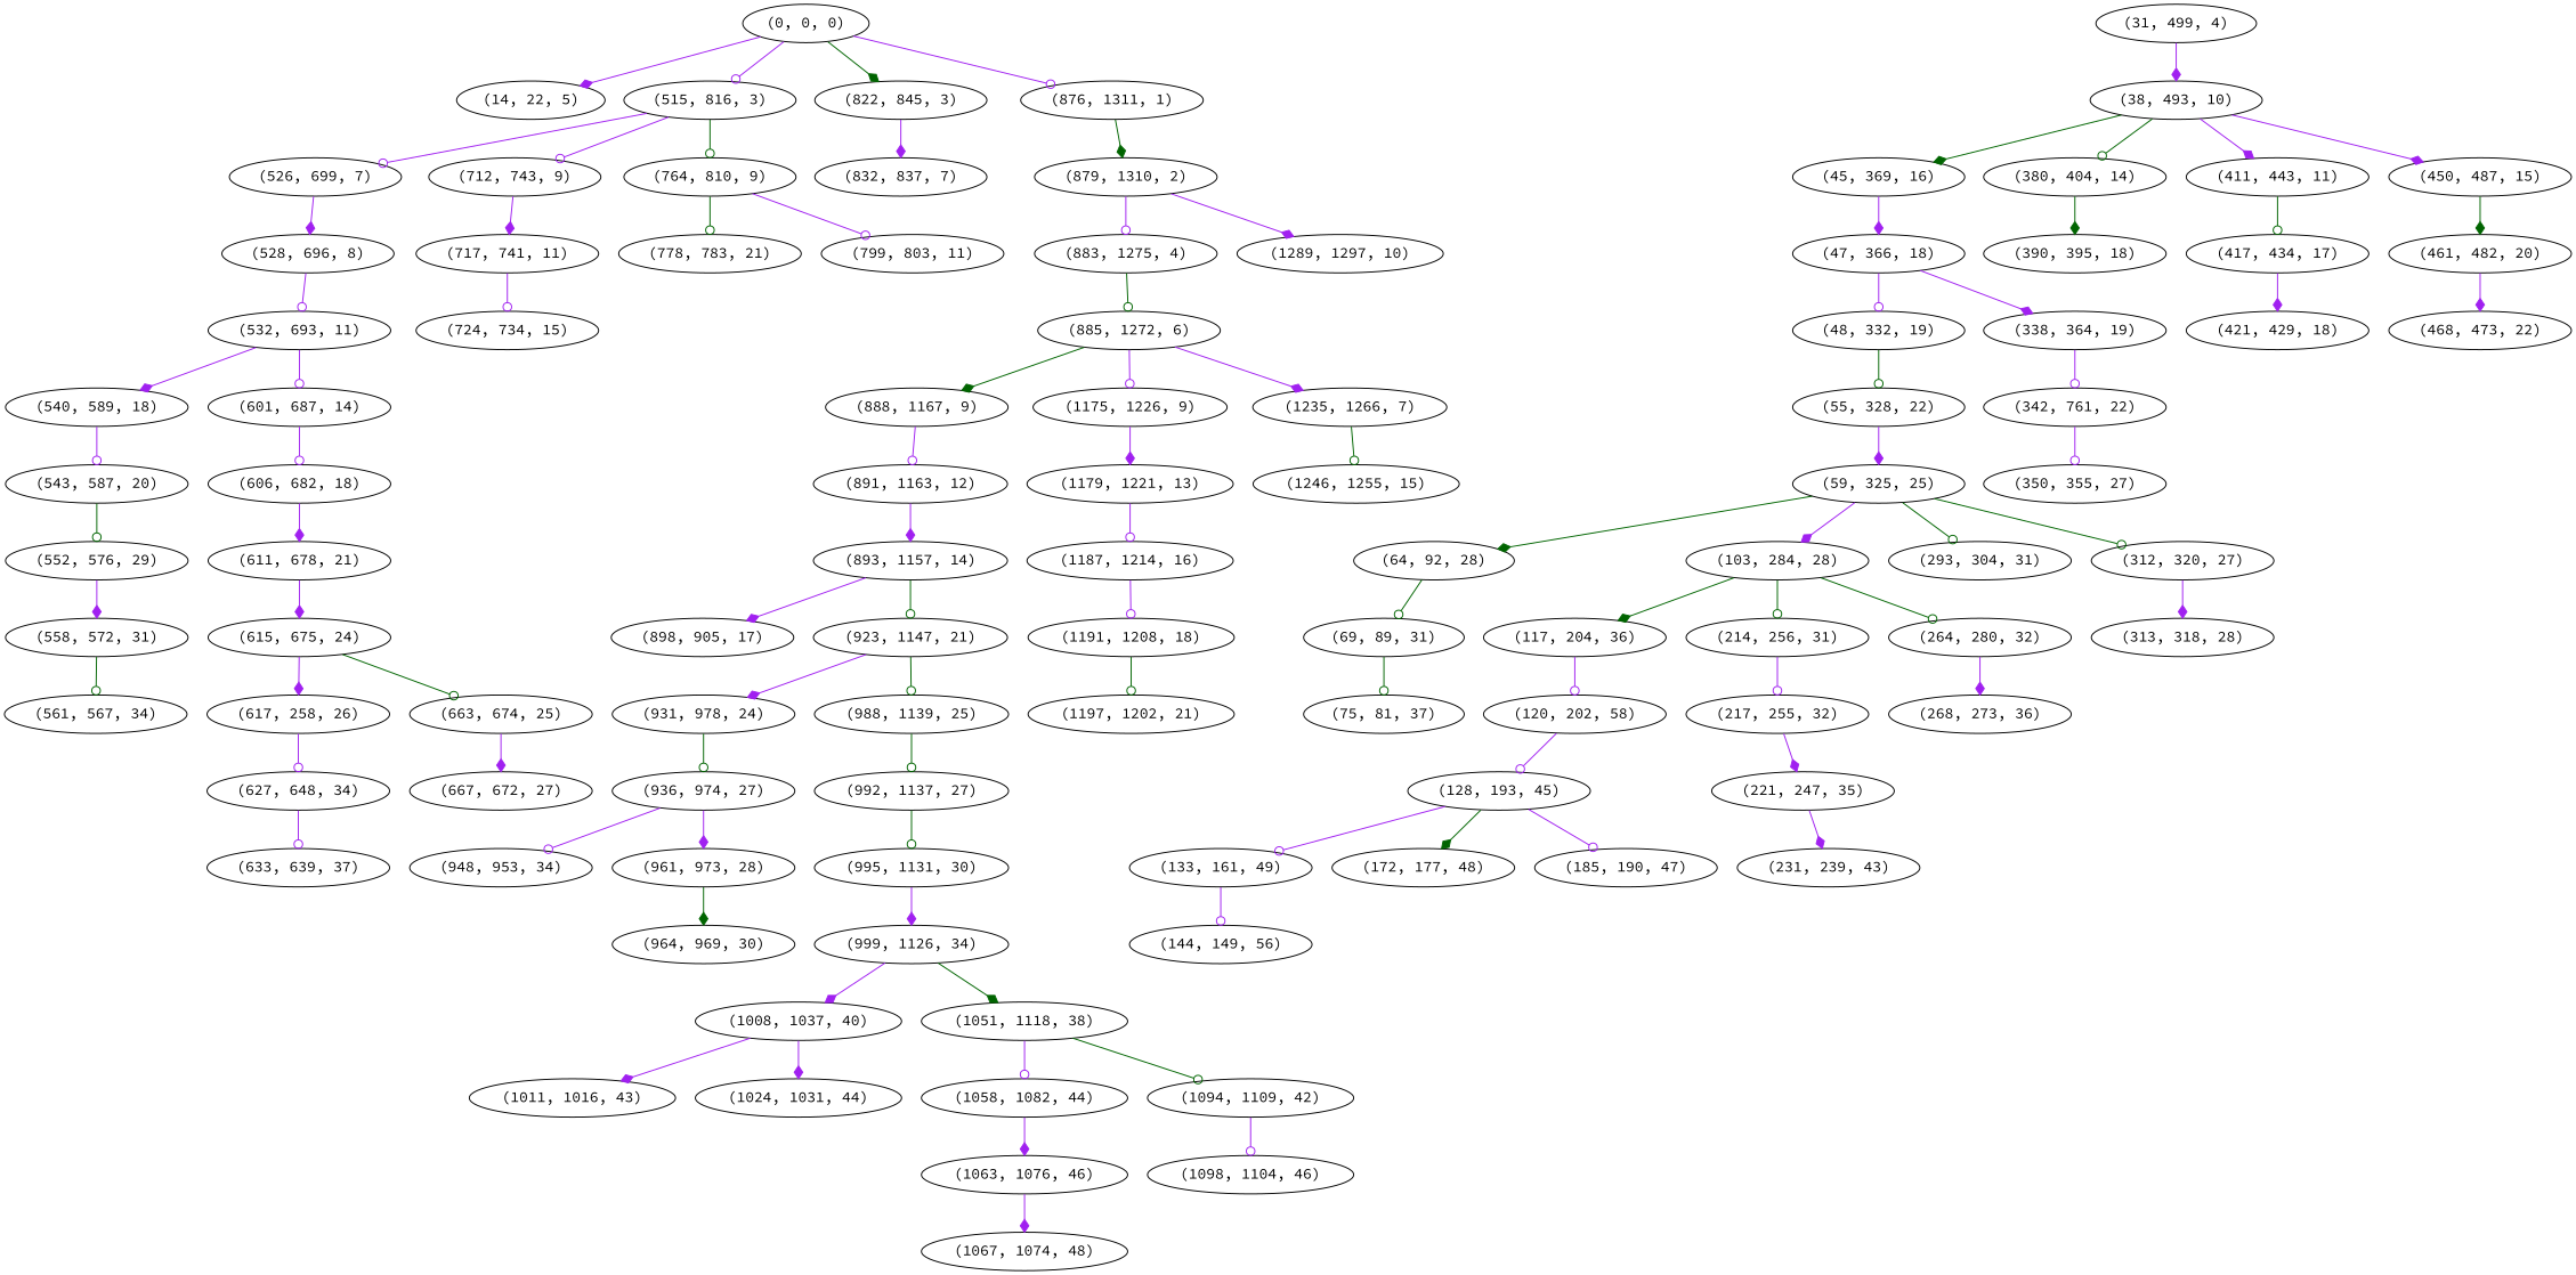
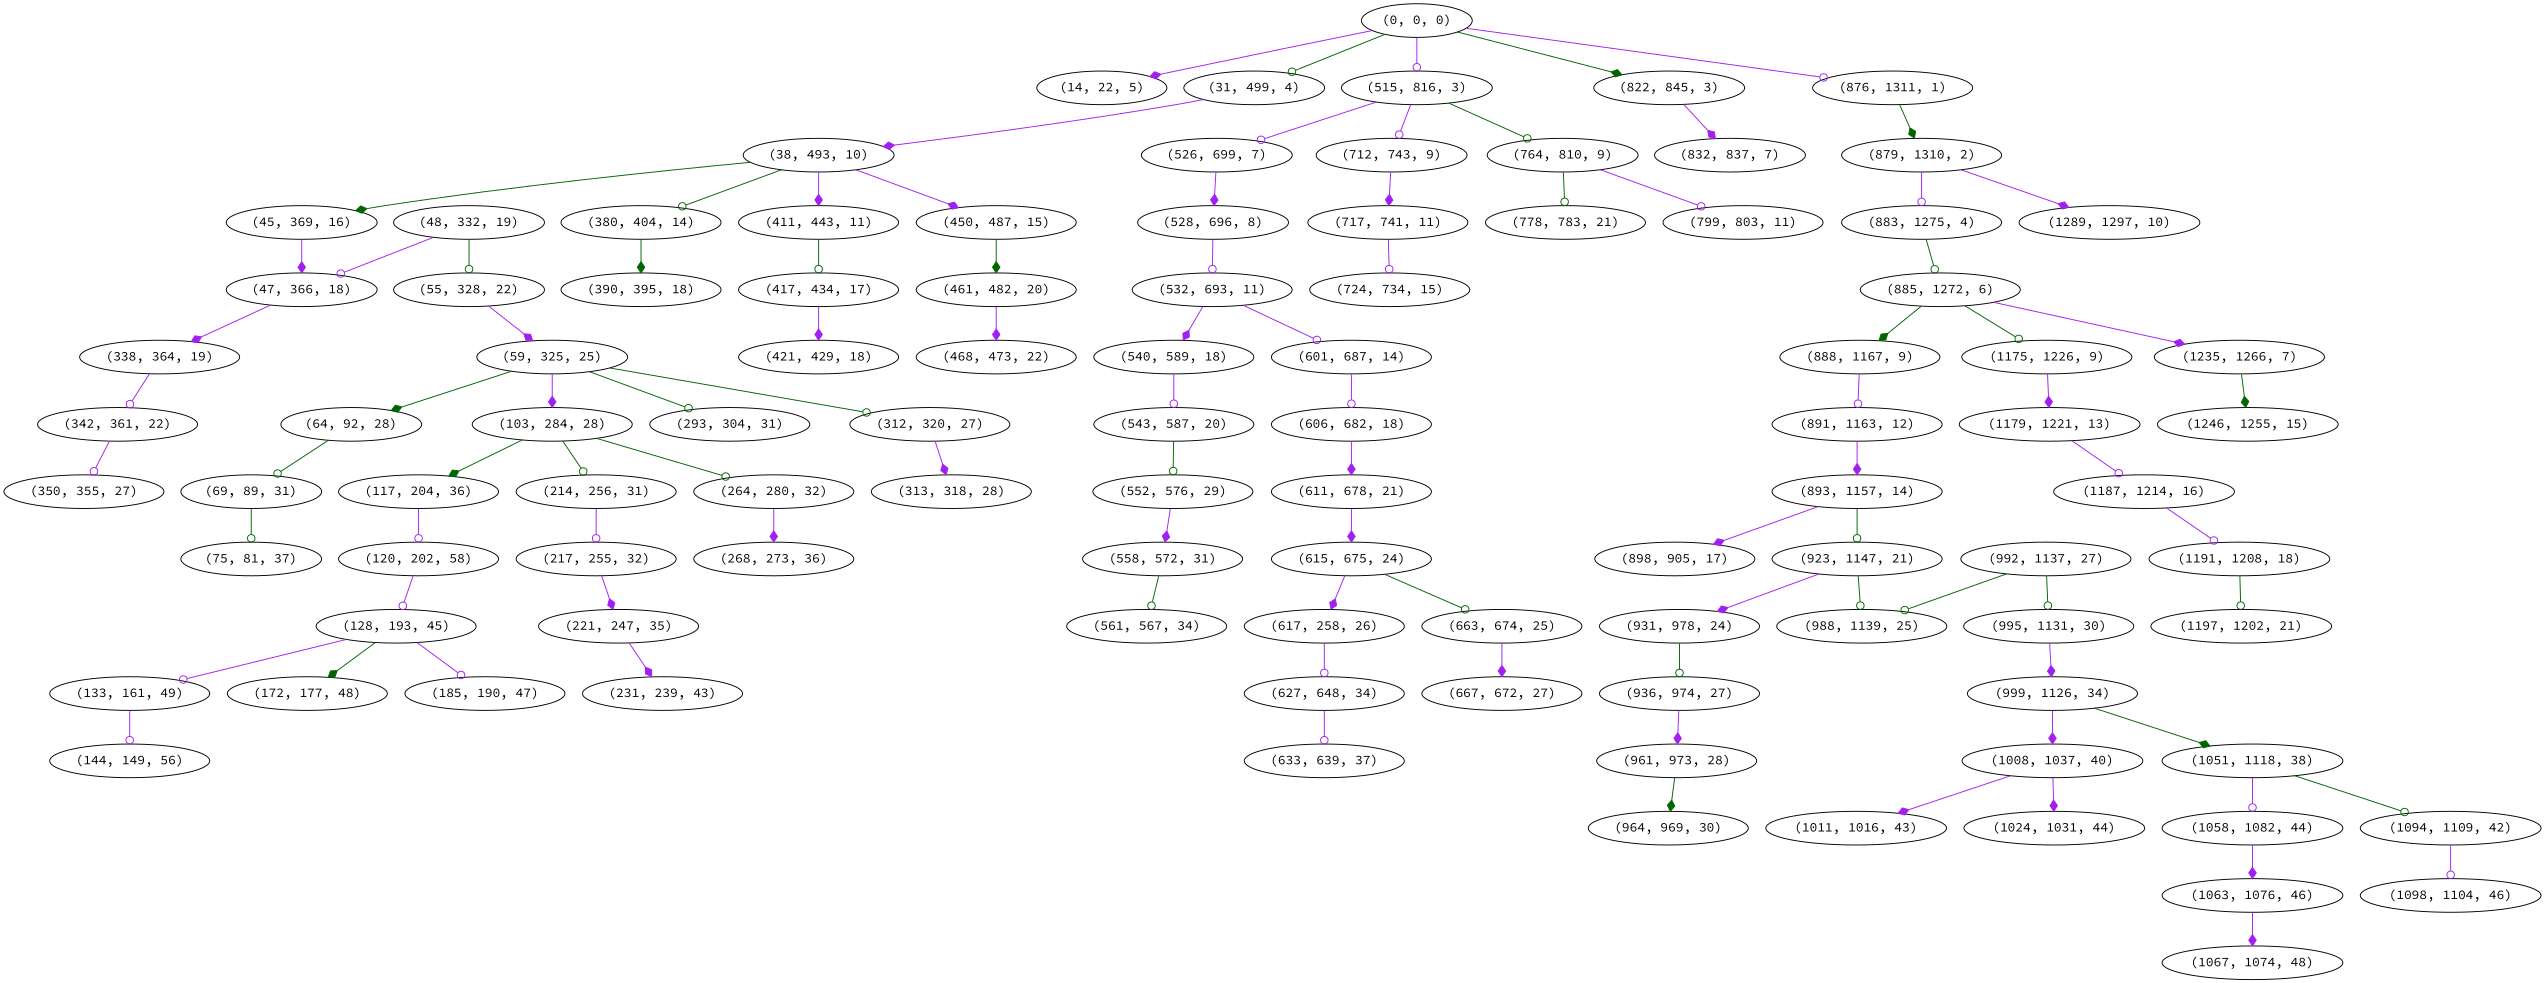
  digraph {
    fontname="Source Code Pro"
    node [fontname="Source Code Pro"]
    edge [arrowhead=odot color=purple fontname="Source Code Pro"]
    "(0, 0, 0)"
    "(14, 22, 5)"
    "(31, 499, 4)"
    "(515, 816, 3)"
    "(822, 845, 3)"
    "(876, 1311, 1)"
    "(38, 493, 10)"
    "(526, 699, 7)"
    "(712, 743, 9)"
    "(764, 810, 9)"
    "(832, 837, 7)"
    "(879, 1310, 2)"
    "(45, 369, 16)"
    "(380, 404, 14)"
    "(411, 443, 11)"
    "(450, 487, 15)"
    "(47, 366, 18)"
    "(390, 395, 18)"
    "(417, 434, 17)"
    "(461, 482, 20)"
    "(48, 332, 19)"
    "(338, 364, 19)"
    "(55, 328, 22)"
-   "(342, 361, 22)" [label="(342, 761, 22)"]
+   "(342, 361, 22)"
    "(59, 325, 25)"
    "(64, 92, 28)"
    "(103, 284, 28)"
    "(293, 304, 31)"
    "(312, 320, 27)"
    "(69, 89, 31)"
    "(117, 204, 36)"
    "(214, 256, 31)"
    "(264, 280, 32)"
    "(313, 318, 28)"
    "(75, 81, 37)"
    n36 [label="(120, 202, 58)"]
    "(217, 255, 32)"
    "(268, 273, 36)"
    "(128, 193, 45)"
    "(133, 161, 49)"
    "(172, 177, 48)"
    "(185, 190, 47)"
    "(144, 149, 56)"
    "(221, 247, 35)"
    "(231, 239, 43)"
    "(350, 355, 27)"
    "(421, 429, 18)"
    "(468, 473, 22)"
    "(528, 696, 8)"
    "(717, 741, 11)"
    "(778, 783, 21)"
    "(799, 803, 11)"
    "(532, 693, 11)"
    "(540, 589, 18)"
    "(601, 687, 14)"
    "(543, 587, 20)"
    "(606, 682, 18)"
    "(552, 576, 29)"
    "(558, 572, 31)"
    "(561, 567, 34)"
    "(611, 678, 21)"
    "(615, 675, 24)"
    n63 [label="(617, 258, 26)"]
    "(663, 674, 25)"
    "(627, 648, 34)"
    "(667, 672, 27)"
    "(633, 639, 37)"
    "(724, 734, 15)"
    "(883, 1275, 4)"
    "(1289, 1297, 10)"
    "(885, 1272, 6)"
    "(888, 1167, 9)"
    "(1175, 1226, 9)"
    "(1235, 1266, 7)"
    "(891, 1163, 12)"
    "(1179, 1221, 13)"
    "(1246, 1255, 15)"
    "(893, 1157, 14)"
    "(898, 905, 17)"
    "(923, 1147, 21)"
    "(931, 978, 24)"
    "(988, 1139, 25)"
    "(936, 974, 27)"
    "(992, 1137, 27)"
-   "(948, 953, 34)"
    "(961, 973, 28)"
    "(964, 969, 30)"
    "(995, 1131, 30)"
    "(999, 1126, 34)"
    "(1008, 1037, 40)"
    "(1051, 1118, 38)"
    "(1011, 1016, 43)"
    "(1024, 1031, 44)"
    "(1058, 1082, 44)"
    "(1094, 1109, 42)"
    "(1063, 1076, 46)"
    "(1098, 1104, 46)"
    "(1067, 1074, 48)"
    "(1187, 1214, 16)"
    "(1191, 1208, 18)"
    "(1197, 1202, 21)"
    "(0, 0, 0)" -> "(14, 22, 5)" [arrowhead=diamond]
+   "(0, 0, 0)" -> "(31, 499, 4)" [color=darkgreen]
    "(0, 0, 0)" -> "(515, 816, 3)"
    "(0, 0, 0)" -> "(822, 845, 3)" [arrowhead=diamond color=darkgreen]
    "(0, 0, 0)" -> "(876, 1311, 1)"
    "(31, 499, 4)" -> "(38, 493, 10)" [arrowhead=diamond]
    "(515, 816, 3)" -> "(526, 699, 7)"
    "(515, 816, 3)" -> "(712, 743, 9)"
    "(515, 816, 3)" -> "(764, 810, 9)" [color=darkgreen]
    "(822, 845, 3)" -> "(832, 837, 7)" [arrowhead=diamond]
    "(876, 1311, 1)" -> "(879, 1310, 2)" [arrowhead=diamond color=darkgreen]
    "(38, 493, 10)" -> "(45, 369, 16)" [arrowhead=diamond color=darkgreen]
    "(38, 493, 10)" -> "(380, 404, 14)" [color=darkgreen]
    "(38, 493, 10)" -> "(411, 443, 11)" [arrowhead=diamond]
    "(38, 493, 10)" -> "(450, 487, 15)" [arrowhead=diamond]
    "(526, 699, 7)" -> "(528, 696, 8)" [arrowhead=diamond]
    "(712, 743, 9)" -> "(717, 741, 11)" [arrowhead=diamond]
    "(764, 810, 9)" -> "(778, 783, 21)" [color=darkgreen]
    "(764, 810, 9)" -> "(799, 803, 11)"
    "(879, 1310, 2)" -> "(883, 1275, 4)"
    "(879, 1310, 2)" -> "(1289, 1297, 10)" [arrowhead=diamond]
    "(45, 369, 16)" -> "(47, 366, 18)" [arrowhead=diamond]
    "(380, 404, 14)" -> "(390, 395, 18)" [arrowhead=diamond color=darkgreen]
    "(411, 443, 11)" -> "(417, 434, 17)" [color=darkgreen]
    "(450, 487, 15)" -> "(461, 482, 20)" [arrowhead=diamond color=darkgreen]
-   "(47, 366, 18)" -> "(48, 332, 19)"
+   "(48, 332, 19)" -> "(47, 366, 18)"
    "(47, 366, 18)" -> "(338, 364, 19)" [arrowhead=diamond]
    "(417, 434, 17)" -> "(421, 429, 18)" [arrowhead=diamond]
    "(461, 482, 20)" -> "(468, 473, 22)" [arrowhead=diamond]
    "(48, 332, 19)" -> "(55, 328, 22)" [color=darkgreen]
    "(338, 364, 19)" -> "(342, 361, 22)"
    "(55, 328, 22)" -> "(59, 325, 25)" [arrowhead=diamond]
    "(342, 361, 22)" -> "(350, 355, 27)"
    "(59, 325, 25)" -> "(64, 92, 28)" [arrowhead=diamond color=darkgreen]
    "(59, 325, 25)" -> "(103, 284, 28)" [arrowhead=diamond]
    "(59, 325, 25)" -> "(293, 304, 31)" [color=darkgreen]
    "(59, 325, 25)" -> "(312, 320, 27)" [color=darkgreen]
    "(64, 92, 28)" -> "(69, 89, 31)" [color=darkgreen]
    "(103, 284, 28)" -> "(117, 204, 36)" [arrowhead=diamond color=darkgreen]
    "(103, 284, 28)" -> "(214, 256, 31)" [color=darkgreen]
    "(103, 284, 28)" -> "(264, 280, 32)" [color=darkgreen]
    "(312, 320, 27)" -> "(313, 318, 28)" [arrowhead=diamond]
    "(69, 89, 31)" -> "(75, 81, 37)" [color=darkgreen]
    "(117, 204, 36)" -> n36
    "(214, 256, 31)" -> "(217, 255, 32)"
    "(264, 280, 32)" -> "(268, 273, 36)" [arrowhead=diamond]
    n36 -> "(128, 193, 45)"
    "(217, 255, 32)" -> "(221, 247, 35)" [arrowhead=diamond]
    "(128, 193, 45)" -> "(133, 161, 49)"
    "(128, 193, 45)" -> "(172, 177, 48)" [arrowhead=diamond color=darkgreen]
    "(128, 193, 45)" -> "(185, 190, 47)"
    "(133, 161, 49)" -> "(144, 149, 56)"
    "(221, 247, 35)" -> "(231, 239, 43)" [arrowhead=diamond]
    "(528, 696, 8)" -> "(532, 693, 11)"
    "(717, 741, 11)" -> "(724, 734, 15)"
    "(532, 693, 11)" -> "(540, 589, 18)" [arrowhead=diamond]
    "(532, 693, 11)" -> "(601, 687, 14)"
    "(540, 589, 18)" -> "(543, 587, 20)"
    "(601, 687, 14)" -> "(606, 682, 18)"
    "(543, 587, 20)" -> "(552, 576, 29)" [color=darkgreen]
    "(606, 682, 18)" -> "(611, 678, 21)" [arrowhead=diamond]
    "(552, 576, 29)" -> "(558, 572, 31)" [arrowhead=diamond]
    "(558, 572, 31)" -> "(561, 567, 34)" [color=darkgreen]
    "(611, 678, 21)" -> "(615, 675, 24)" [arrowhead=diamond]
    "(615, 675, 24)" -> n63 [arrowhead=diamond]
    "(615, 675, 24)" -> "(663, 674, 25)" [color=darkgreen]
    n63 -> "(627, 648, 34)"
    "(663, 674, 25)" -> "(667, 672, 27)" [arrowhead=diamond]
    "(627, 648, 34)" -> "(633, 639, 37)"
    "(883, 1275, 4)" -> "(885, 1272, 6)" [color=darkgreen]
    "(885, 1272, 6)" -> "(888, 1167, 9)" [arrowhead=diamond color=darkgreen]
-   "(885, 1272, 6)" -> "(1175, 1226, 9)"
+   "(885, 1272, 6)" -> "(1175, 1226, 9)" [color=darkgreen]
    "(885, 1272, 6)" -> "(1235, 1266, 7)" [arrowhead=diamond]
    "(888, 1167, 9)" -> "(891, 1163, 12)"
    "(1175, 1226, 9)" -> "(1179, 1221, 13)" [arrowhead=diamond]
-   "(1235, 1266, 7)" -> "(1246, 1255, 15)" [color=darkgreen]
+   "(1235, 1266, 7)" -> "(1246, 1255, 15)" [arrowhead=diamond color=darkgreen]
    "(891, 1163, 12)" -> "(893, 1157, 14)" [arrowhead=diamond]
    "(1179, 1221, 13)" -> "(1187, 1214, 16)"
    "(893, 1157, 14)" -> "(898, 905, 17)" [arrowhead=diamond]
    "(893, 1157, 14)" -> "(923, 1147, 21)" [color=darkgreen]
    "(923, 1147, 21)" -> "(931, 978, 24)" [arrowhead=diamond]
    "(923, 1147, 21)" -> "(988, 1139, 25)" [color=darkgreen]
    "(931, 978, 24)" -> "(936, 974, 27)" [color=darkgreen]
-   "(988, 1139, 25)" -> "(992, 1137, 27)" [color=darkgreen]
-   "(936, 974, 27)" -> "(948, 953, 34)"
+   "(992, 1137, 27)" -> "(988, 1139, 25)" [color=darkgreen]
    "(936, 974, 27)" -> "(961, 973, 28)" [arrowhead=diamond]
    "(992, 1137, 27)" -> "(995, 1131, 30)" [color=darkgreen]
    "(961, 973, 28)" -> "(964, 969, 30)" [arrowhead=diamond color=darkgreen]
    "(995, 1131, 30)" -> "(999, 1126, 34)" [arrowhead=diamond]
    "(999, 1126, 34)" -> "(1008, 1037, 40)" [arrowhead=diamond]
    "(999, 1126, 34)" -> "(1051, 1118, 38)" [arrowhead=diamond color=darkgreen]
    "(1008, 1037, 40)" -> "(1011, 1016, 43)" [arrowhead=diamond]
    "(1008, 1037, 40)" -> "(1024, 1031, 44)" [arrowhead=diamond]
    "(1051, 1118, 38)" -> "(1058, 1082, 44)"
    "(1051, 1118, 38)" -> "(1094, 1109, 42)" [color=darkgreen]
    "(1058, 1082, 44)" -> "(1063, 1076, 46)" [arrowhead=diamond]
    "(1094, 1109, 42)" -> "(1098, 1104, 46)"
    "(1063, 1076, 46)" -> "(1067, 1074, 48)" [arrowhead=diamond]
    "(1187, 1214, 16)" -> "(1191, 1208, 18)"
    "(1191, 1208, 18)" -> "(1197, 1202, 21)" [color=darkgreen]
  }
